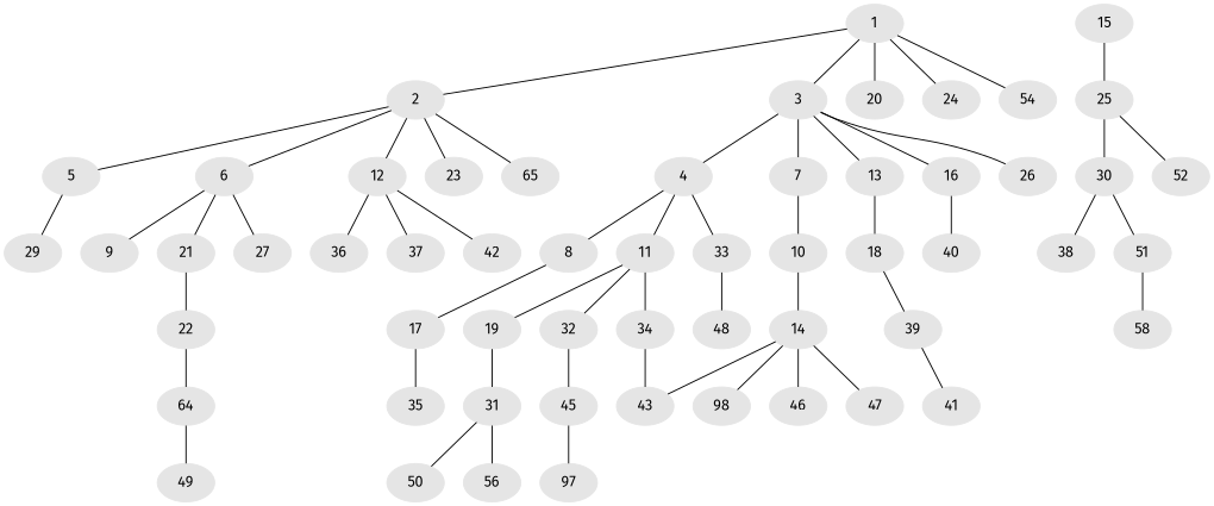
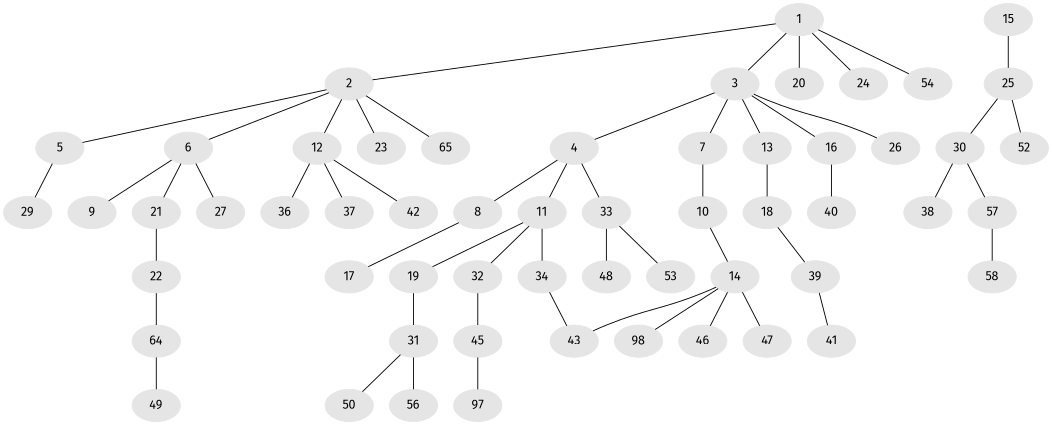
  graph {
    fontname="Fira Sans"
    node [color=gray90 fontname="Fira Sans" style=filled]
    edge [fontname="Fira Sans"]
    1
    2
    3
    20
    24
    54
    5
    6
    12
    23
    n11 [label=65]
    4
    7
    13
    16
    26
    29
    9
    21
    27
    36
    37
    42
    8
    11
    33
    10
    18
    40
    17
    19
    32
    34
    48
+   53
    22
    14
-   35
    n39 [label=98]
    46
    47
    43
    31
    45
    39
    15
    25
    30
    52
    41
    50
    56
    n53 [label=64]
    49
    38
-   51
+   51 [label=57]
    58
    n58 [label=97]
    1 -- 2
    1 -- 3
    1 -- 20
    1 -- 24
    1 -- 54
    2 -- 5
    2 -- 6
    2 -- 12
    2 -- 23
    2 -- n11
    3 -- 4
    3 -- 7
    3 -- 13
    3 -- 16
    3 -- 26
    5 -- 29
    6 -- 9
    6 -- 21
    6 -- 27
    12 -- 36
    12 -- 37
    12 -- 42
    4 -- 8
    4 -- 11
    4 -- 33
    7 -- 10
    13 -- 18
    16 -- 40
    21 -- 22
    8 -- 17
    11 -- 19
    11 -- 32
    11 -- 34
    33 -- 48
+   33 -- 53
    10 -- 14
    18 -- 39
-   17 -- 35
    19 -- 31
    32 -- 45
    34 -- 43
    22 -- n53
    14 -- n39
    14 -- 46
    14 -- 47
    14 -- 43
    31 -- 50
    31 -- 56
    45 -- n58
    39 -- 41
    15 -- 25
    25 -- 30
    25 -- 52
    30 -- 38
    30 -- 51
    n53 -- 49
    51 -- 58
  }
